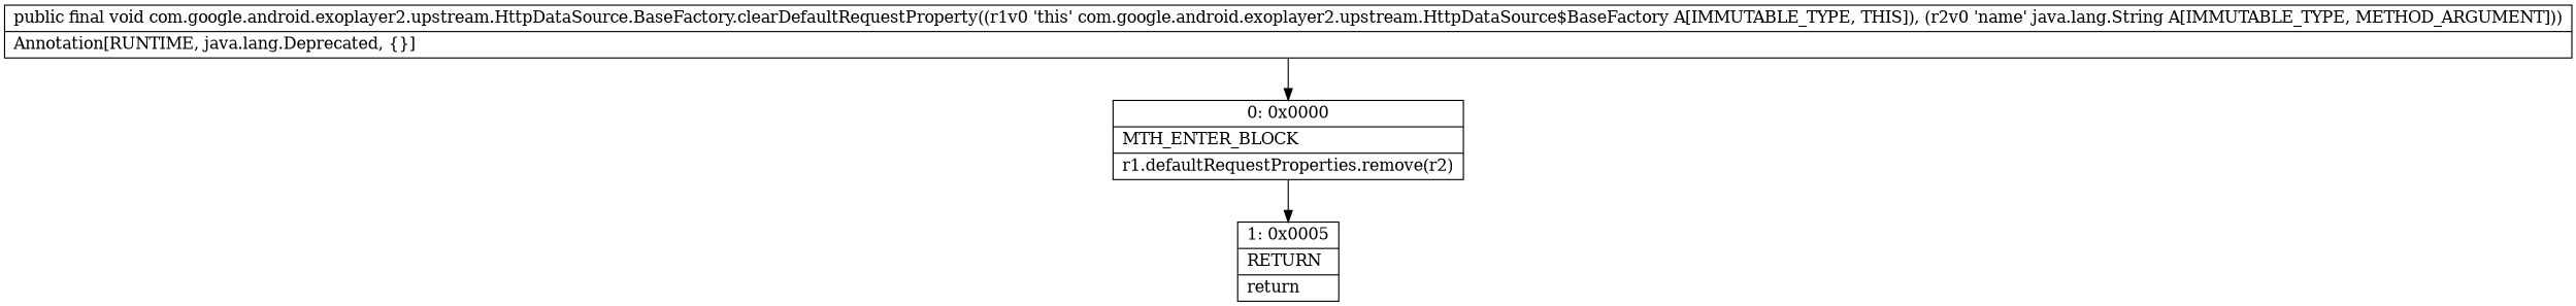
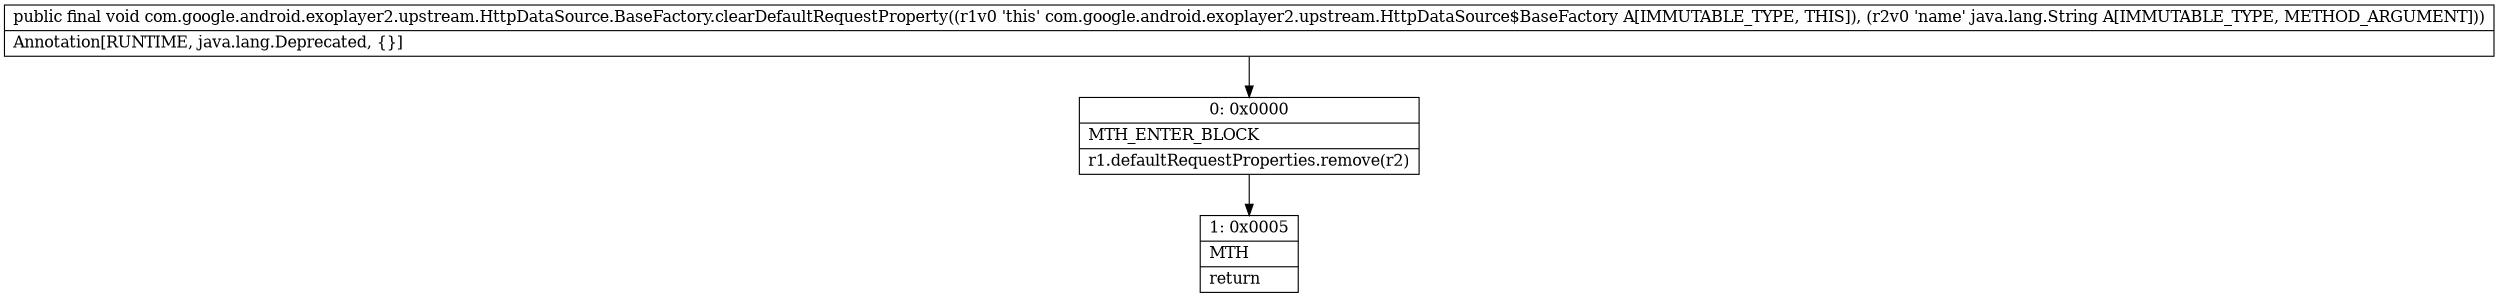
  digraph {
    node [shape=record]
    n1 [label="{0\:\ 0x0000|MTH_ENTER_BLOCK\l|r1.defaultRequestProperties.remove(r2)\l}"]
-   n2 [label="{1\:\ 0x0005|RETURN\l|return\l}"]
+   n2 [label="{1\:\ 0x0005|MTH\l|return\l}"]
    n3 [label="{public final void com.google.android.exoplayer2.upstream.HttpDataSource.BaseFactory.clearDefaultRequestProperty((r1v0 'this' com.google.android.exoplayer2.upstream.HttpDataSource$BaseFactory A[IMMUTABLE_TYPE, THIS]), (r2v0 'name' java.lang.String A[IMMUTABLE_TYPE, METHOD_ARGUMENT]))  | Annotation[RUNTIME, java.lang.Deprecated, \{\}]\l}"]
    n1 -> n2
    n3 -> n1
  }
